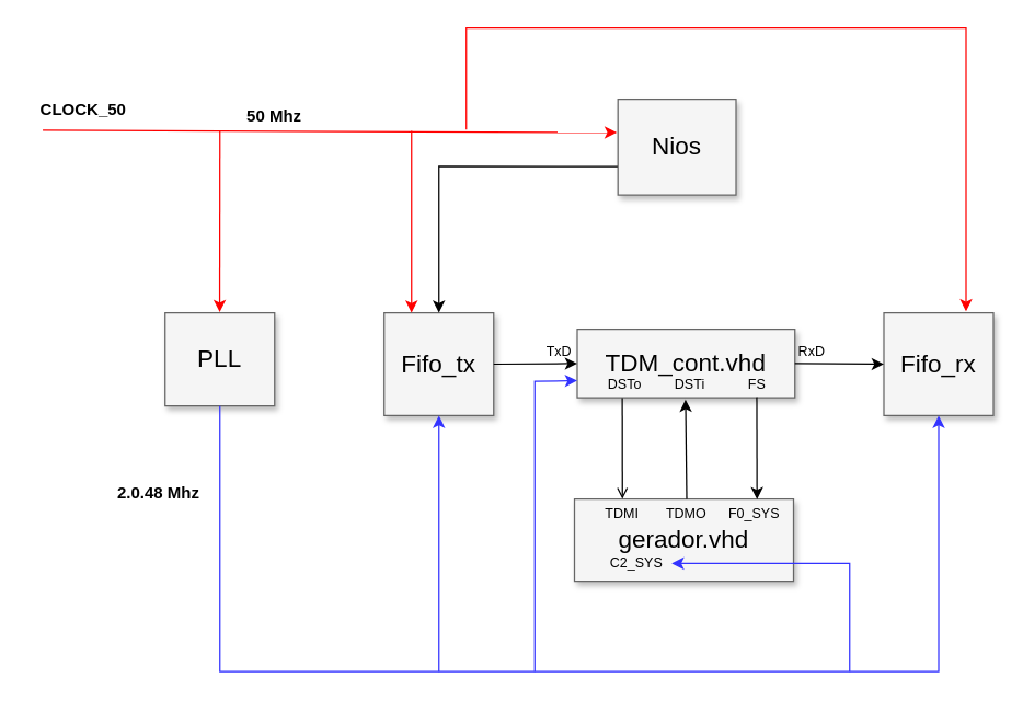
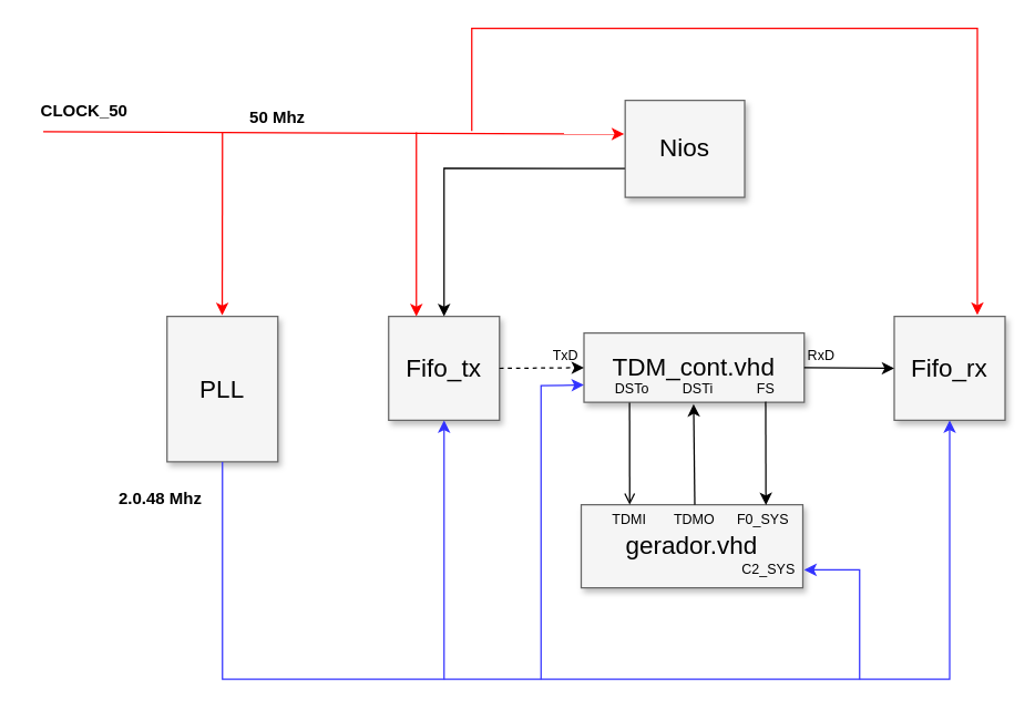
  <mxCell id="0" style=";html=1;" />
  <mxCell id="1" style=";html=1;" parent="0" />
  <mxCell id="2" value="Nios" style="whiteSpace=wrap;html=1;shadow=1;fontSize=18;fillColor=#f5f5f5;strokeColor=#666666;" parent="1" vertex="1"><mxGeometry x="450.75" y="72" width="86.25" height="70" as="geometry" /></mxCell>
  <mxCell id="3" value="Fifo_tx" style="whiteSpace=wrap;html=1;shadow=1;fontSize=18;fillColor=#f5f5f5;strokeColor=#666666;" vertex="1" parent="1"><mxGeometry x="280" y="228" width="80" height="75" as="geometry" /></mxCell>
  <mxCell id="4" value="Fifo_rx" style="whiteSpace=wrap;html=1;shadow=1;fontSize=18;fillColor=#f5f5f5;strokeColor=#666666;" vertex="1" parent="1"><mxGeometry x="645" y="228" width="80" height="75" as="geometry" /></mxCell>
  <mxCell id="5" value="TDM_cont.vhd" style="whiteSpace=wrap;html=1;shadow=1;fontSize=18;fillColor=#f5f5f5;strokeColor=#666666;" vertex="1" parent="1"><mxGeometry x="421" y="240" width="159" height="50" as="geometry" /></mxCell>
  <mxCell id="6" value="gerador.vhd" style="whiteSpace=wrap;html=1;shadow=1;fontSize=18;fillColor=#f5f5f5;strokeColor=#666666;" vertex="1" parent="1"><mxGeometry x="419" y="364" width="160" height="60" as="geometry" /></mxCell>
- <mxCell id="7" value="PLL" style="whiteSpace=wrap;html=1;shadow=1;fontSize=18;fillColor=#f5f5f5;strokeColor=#666666;" vertex="1" parent="1"><mxGeometry x="120" y="228" width="80" height="68" as="geometry" /></mxCell>
+ <mxCell id="7" value="PLL" style="whiteSpace=wrap;html=1;shadow=1;fontSize=18;fillColor=#f5f5f5;strokeColor=#666666;" vertex="1" parent="1"><mxGeometry x="120" y="228" width="80" height="105" as="geometry" /></mxCell>
  <mxCell id="8" value="&lt;span style=&quot;font-size: 10px;&quot;&gt;TDMI&lt;/span&gt;" style="text;html=1;strokeColor=none;fillColor=none;align=center;verticalAlign=middle;whiteSpace=wrap;rounded=0;" vertex="1" parent="1"><mxGeometry x="429" y="364" width="50" height="20" as="geometry" /></mxCell>
  <mxCell id="9" value="&lt;span style=&quot;font-size: 10px;&quot;&gt;TDMO&lt;/span&gt;" style="text;html=1;strokeColor=none;fillColor=none;align=center;verticalAlign=middle;whiteSpace=wrap;rounded=0;" vertex="1" parent="1"><mxGeometry x="476" y="364" width="50" height="20" as="geometry" /></mxCell>
  <mxCell id="10" value="F0_SYS" style="text;html=1;align=center;verticalAlign=middle;resizable=0;points=[];autosize=1;strokeColor=none;fillColor=none;fontSize=10;" vertex="1" parent="1"><mxGeometry x="525" y="364" width="50" height="20" as="geometry" /></mxCell>
- <mxCell id="11" value="C2_SYS" style="text;html=1;align=center;verticalAlign=middle;resizable=0;points=[];autosize=1;strokeColor=none;fillColor=none;fontSize=10;" vertex="1" parent="1"><mxGeometry x="439" y="400" width="50" height="20" as="geometry" /></mxCell>
+ <mxCell id="11" value="C2_SYS" style="text;html=1;align=center;verticalAlign=middle;resizable=0;points=[];autosize=1;strokeColor=none;fillColor=none;fontSize=10;" vertex="1" parent="1"><mxGeometry x="529" y="400" width="50" height="20" as="geometry" /></mxCell>
  <mxCell id="12" value="&lt;span style=&quot;font-size: 10px;&quot;&gt;DSTo&lt;/span&gt;" style="text;html=1;strokeColor=none;fillColor=none;align=center;verticalAlign=middle;whiteSpace=wrap;rounded=0;" vertex="1" parent="1"><mxGeometry x="431" y="270" width="50" height="20" as="geometry" /></mxCell>
  <mxCell id="13" value="DSTi" style="text;html=1;align=center;verticalAlign=middle;resizable=0;points=[];autosize=1;strokeColor=none;fillColor=none;fontSize=10;" vertex="1" parent="1"><mxGeometry x="483" y="270" width="40" height="20" as="geometry" /></mxCell>
  <mxCell id="14" value="FS" style="text;html=1;align=center;verticalAlign=middle;resizable=0;points=[];autosize=1;strokeColor=none;fillColor=none;fontSize=10;" vertex="1" parent="1"><mxGeometry x="537" y="270" width="30" height="20" as="geometry" /></mxCell>
- <mxCell id="15" value="" style="endArrow=classic;html=1;rounded=0;fontSize=10;exitX=1;exitY=0.5;exitDx=0;exitDy=0;entryX=0;entryY=0.5;entryDx=0;entryDy=0;" edge="1" parent="1" source="3" target="5"><mxGeometry width="50" height="50" relative="1" as="geometry"><mxPoint x="600" y="260" as="sourcePoint" /><mxPoint x="440" y="190" as="targetPoint" /></mxGeometry></mxCell>
+ <mxCell id="15" value="" style="endArrow=classic;html=1;rounded=0;fontSize=10;exitX=1;exitY=0.5;exitDx=0;exitDy=0;entryX=0;entryY=0.5;entryDx=0;entryDy=0;dashed=1;" edge="1" parent="1" source="3" target="5"><mxGeometry width="50" height="50" relative="1" as="geometry"><mxPoint x="600" y="260" as="sourcePoint" /><mxPoint x="440" y="190" as="targetPoint" /></mxGeometry></mxCell>
  <mxCell id="16" value="" style="endArrow=classic;html=1;rounded=0;fontSize=10;entryX=0;entryY=0.5;entryDx=0;entryDy=0;exitX=1;exitY=0.5;exitDx=0;exitDy=0;" edge="1" parent="1" source="5" target="4"><mxGeometry width="50" height="50" relative="1" as="geometry"><mxPoint x="610" y="280" as="sourcePoint" /><mxPoint x="560" y="200" as="targetPoint" /></mxGeometry></mxCell>
  <mxCell id="17" value="TxD" style="text;html=1;strokeColor=none;fillColor=none;align=center;verticalAlign=middle;whiteSpace=wrap;rounded=0;fontSize=10;" vertex="1" parent="1"><mxGeometry x="378" y="241" width="60" height="30" as="geometry" /></mxCell>
  <mxCell id="18" value="RxD" style="text;html=1;align=center;verticalAlign=middle;resizable=0;points=[];autosize=1;strokeColor=none;fillColor=none;fontSize=10;" vertex="1" parent="1"><mxGeometry x="577" y="246" width="30" height="20" as="geometry" /></mxCell>
  <mxCell id="19" value="" style="endArrow=classic;html=1;rounded=0;fontSize=10;exitX=0.5;exitY=0;exitDx=0;exitDy=0;entryX=0.429;entryY=1.067;entryDx=0;entryDy=0;entryPerimeter=0;" edge="1" parent="1" source="9" target="13"><mxGeometry width="50" height="50" relative="1" as="geometry"><mxPoint x="400" y="330" as="sourcePoint" /><mxPoint x="490" y="340" as="targetPoint" /></mxGeometry></mxCell>
  <mxCell id="20" value="" style="endArrow=open;html=1;rounded=0;fontSize=10;entryX=0.5;entryY=0;entryDx=0;entryDy=0;exitX=0.207;exitY=1.005;exitDx=0;exitDy=0;exitPerimeter=0;" edge="1" parent="1" source="5" target="8"><mxGeometry width="50" height="50" relative="1" as="geometry"><mxPoint x="440" y="320" as="sourcePoint" /><mxPoint x="480" y="300" as="targetPoint" /></mxGeometry></mxCell>
  <mxCell id="21" value="" style="endArrow=classic;html=1;rounded=0;fontSize=10;exitX=0.825;exitY=0.992;exitDx=0;exitDy=0;exitPerimeter=0;entryX=0.547;entryY=0.012;entryDx=0;entryDy=0;entryPerimeter=0;" edge="1" parent="1" source="5" target="10"><mxGeometry width="50" height="50" relative="1" as="geometry"><mxPoint x="470" y="370" as="sourcePoint" /><mxPoint x="540" y="320" as="targetPoint" /></mxGeometry></mxCell>
  <mxCell id="22" value="" style="endArrow=classic;html=1;rounded=0;fontSize=10;strokeColor=#000000;fillColor=#0000FF;exitX=-0.003;exitY=0.622;exitDx=0;exitDy=0;exitPerimeter=0;entryX=0.5;entryY=0;entryDx=0;entryDy=0;" edge="1" parent="1" target="3"><mxGeometry width="50" height="50" relative="1" as="geometry"><mxPoint x="450.491" y="121.2" as="sourcePoint" /><mxPoint x="320" y="200" as="targetPoint" /><Array as="points"><mxPoint x="320" y="121" /></Array></mxGeometry></mxCell>
  <mxCell id="23" value="&lt;b&gt;&lt;font style=&quot;font-size: 12px;&quot;&gt;CLOCK_50&lt;/font&gt;&lt;/b&gt;" style="text;html=1;align=center;verticalAlign=middle;resizable=0;points=[];autosize=1;strokeColor=none;fillColor=none;fontSize=10;" vertex="1" parent="1"><mxGeometry x="20" y="70" width="80" height="20" as="geometry" /></mxCell>
  <mxCell id="24" value="" style="endArrow=classic;html=1;rounded=0;fontSize=10;strokeColor=#FF0000;fillColor=#0000FF;exitX=0.133;exitY=1.233;exitDx=0;exitDy=0;exitPerimeter=0;entryX=-0.009;entryY=0.347;entryDx=0;entryDy=0;entryPerimeter=0;" edge="1" parent="1" source="23" target="2"><mxGeometry width="50" height="50" relative="1" as="geometry"><mxPoint x="270" y="210" as="sourcePoint" /><mxPoint x="440" y="100" as="targetPoint" /></mxGeometry></mxCell>
  <mxCell id="25" value="" style="endArrow=classic;html=1;rounded=0;fontSize=10;strokeColor=#FF0000;fillColor=#0000FF;entryX=0.498;entryY=-0.008;entryDx=0;entryDy=0;entryPerimeter=0;" edge="1" parent="1" target="7"><mxGeometry width="50" height="50" relative="1" as="geometry"><mxPoint x="160" y="95" as="sourcePoint" /><mxPoint x="160" y="223" as="targetPoint" /></mxGeometry></mxCell>
  <mxCell id="26" value="" style="endArrow=classic;html=1;rounded=0;fontSize=10;strokeColor=#FF0000;fillColor=#0000FF;entryX=0.25;entryY=0;entryDx=0;entryDy=0;" edge="1" parent="1" target="3"><mxGeometry width="50" height="50" relative="1" as="geometry"><mxPoint x="300" y="95" as="sourcePoint" /><mxPoint x="300" y="223" as="targetPoint" /></mxGeometry></mxCell>
  <mxCell id="27" value="" style="endArrow=classic;html=1;rounded=0;fontSize=10;strokeColor=#FF0000;fillColor=#0000FF;entryX=0.75;entryY=0;entryDx=0;entryDy=0;" edge="1" parent="1"><mxGeometry width="50" height="50" relative="1" as="geometry"><mxPoint x="340" y="94" as="sourcePoint" /><mxPoint x="705" y="227" as="targetPoint" /><Array as="points"><mxPoint x="340" y="20" /><mxPoint x="705" y="20" /></Array></mxGeometry></mxCell>
  <mxCell id="28" value="" style="endArrow=classic;html=1;rounded=0;fontSize=10;strokeColor=#3333FF;fillColor=#0000FF;exitX=0.5;exitY=1;exitDx=0;exitDy=0;entryX=0.5;entryY=1;entryDx=0;entryDy=0;" edge="1" parent="1" source="7" target="4"><mxGeometry width="50" height="50" relative="1" as="geometry"><mxPoint x="270" y="394" as="sourcePoint" /><mxPoint x="320" y="344" as="targetPoint" /><Array as="points"><mxPoint x="160" y="490" /><mxPoint x="685" y="490" /></Array></mxGeometry></mxCell>
  <mxCell id="29" value="" style="endArrow=classic;html=1;rounded=0;fontSize=10;strokeColor=#3333FF;fillColor=#0000FF;entryX=0.5;entryY=1;entryDx=0;entryDy=0;" edge="1" parent="1" target="3"><mxGeometry width="50" height="50" relative="1" as="geometry"><mxPoint x="320" y="490" as="sourcePoint" /><mxPoint x="410" y="320" as="targetPoint" /></mxGeometry></mxCell>
  <mxCell id="30" value="" style="endArrow=classic;html=1;rounded=0;fontSize=10;strokeColor=#3333FF;fillColor=#0000FF;entryX=0;entryY=0.75;entryDx=0;entryDy=0;" edge="1" parent="1" target="5"><mxGeometry width="50" height="50" relative="1" as="geometry"><mxPoint x="390" y="490" as="sourcePoint" /><mxPoint x="440" y="320" as="targetPoint" /><Array as="points"><mxPoint x="390" y="278" /></Array></mxGeometry></mxCell>
  <mxCell id="31" value="" style="endArrow=classic;html=1;rounded=0;fontSize=10;strokeColor=#3333FF;fillColor=#0000FF;entryX=1.02;entryY=0.55;entryDx=0;entryDy=0;entryPerimeter=0;" edge="1" parent="1" target="11"><mxGeometry width="50" height="50" relative="1" as="geometry"><mxPoint x="620" y="490" as="sourcePoint" /><mxPoint x="400" y="210" as="targetPoint" /><Array as="points"><mxPoint x="620" y="411" /></Array></mxGeometry></mxCell>
  <mxCell id="32" value="&lt;font style=&quot;font-size: 12px;&quot;&gt;&lt;b&gt;50 Mhz&lt;/b&gt;&lt;/font&gt;" style="text;html=1;strokeColor=none;fillColor=none;align=center;verticalAlign=middle;whiteSpace=wrap;rounded=0;fontSize=10;" vertex="1" parent="1"><mxGeometry x="170" y="70" width="60" height="30" as="geometry" /></mxCell>
  <mxCell id="33" value="&lt;b&gt;2.0.48 Mhz&lt;/b&gt;" style="text;html=1;align=center;verticalAlign=middle;resizable=0;points=[];autosize=1;strokeColor=none;fillColor=none;fontSize=12;" vertex="1" parent="1"><mxGeometry x="75" y="350" width="80" height="20" as="geometry" /></mxCell>
